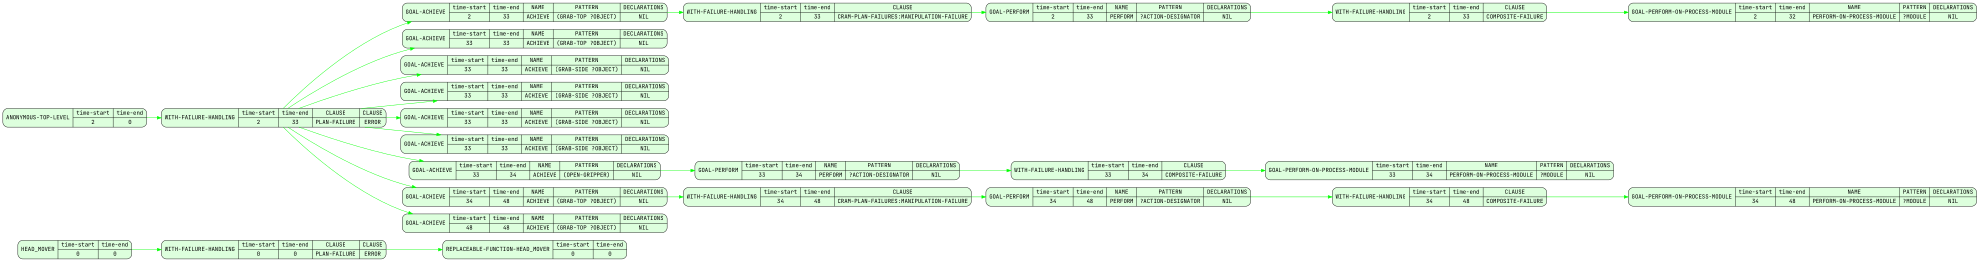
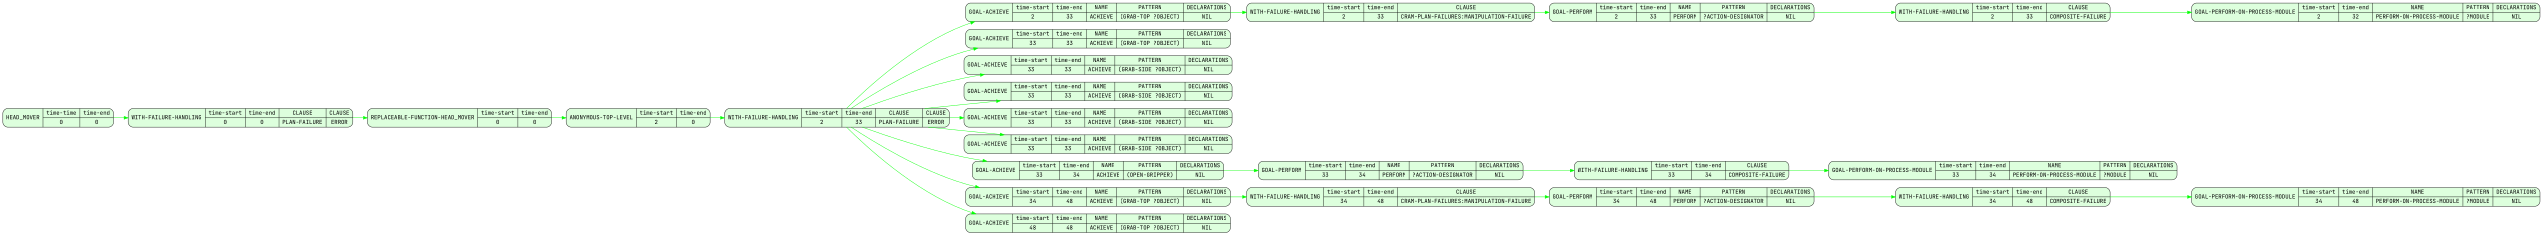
  digraph {
    fontname="JetBrains Mono"
    rankdir=LR
    node [fillcolor="#ddffdd" fontname="JetBrains Mono" shape=Mrecord style=filled]
    edge [color=green fontname="JetBrains Mono"]
-   n1 [label="{HEAD_MOVER|{time-start | 0}|{time-end | 0}}"]
+   n1 [label="{HEAD_MOVER|{time-time | 0}|{time-end | 0}}"]
    n2 [label="{WITH-FAILURE-HANDLING|{time-start | 0}|{time-end | 0}|{CLAUSE | PLAN-FAILURE}|{CLAUSE | ERROR}}"]
    n3 [label="{REPLACEABLE-FUNCTION-HEAD_MOVER|{time-start | 0}|{time-end | 0}}"]
    n4 [label="{ANONYMOUS-TOP-LEVEL|{time-start | 2}|{time-end | 0}}"]
    n5 [label="{WITH-FAILURE-HANDLING|{time-start | 2}|{time-end | 33}|{CLAUSE | PLAN-FAILURE}|{CLAUSE | ERROR}}"]
    n6 [label="{GOAL-ACHIEVE|{time-start | 2}|{time-end | 33}|{NAME | ACHIEVE}|{PATTERN | (GRAB-TOP ?OBJECT)}|{DECLARATIONS | NIL}}"]
    n7 [label="{GOAL-ACHIEVE|{time-start | 33}|{time-end | 33}|{NAME | ACHIEVE}|{PATTERN | (GRAB-TOP ?OBJECT)}|{DECLARATIONS | NIL}}"]
    n8 [label="{GOAL-ACHIEVE|{time-start | 33}|{time-end | 33}|{NAME | ACHIEVE}|{PATTERN | (GRAB-SIDE ?OBJECT)}|{DECLARATIONS | NIL}}"]
    n9 [label="{GOAL-ACHIEVE|{time-start | 33}|{time-end | 33}|{NAME | ACHIEVE}|{PATTERN | (GRAB-SIDE ?OBJECT)}|{DECLARATIONS | NIL}}"]
    n10 [label="{GOAL-ACHIEVE|{time-start | 33}|{time-end | 33}|{NAME | ACHIEVE}|{PATTERN | (GRAB-SIDE ?OBJECT)}|{DECLARATIONS | NIL}}"]
    n11 [label="{GOAL-ACHIEVE|{time-start | 33}|{time-end | 33}|{NAME | ACHIEVE}|{PATTERN | (GRAB-SIDE ?OBJECT)}|{DECLARATIONS | NIL}}"]
    n12 [label="{GOAL-ACHIEVE|{time-start | 33}|{time-end | 34}|{NAME | ACHIEVE}|{PATTERN | (OPEN-GRIPPER)}|{DECLARATIONS | NIL}}"]
    n13 [label="{GOAL-ACHIEVE|{time-start | 34}|{time-end | 48}|{NAME | ACHIEVE}|{PATTERN | (GRAB-TOP ?OBJECT)}|{DECLARATIONS | NIL}}"]
    n14 [label="{GOAL-ACHIEVE|{time-start | 48}|{time-end | 48}|{NAME | ACHIEVE}|{PATTERN | (GRAB-TOP ?OBJECT)}|{DECLARATIONS | NIL}}"]
    n15 [label="{WITH-FAILURE-HANDLING|{time-start | 2}|{time-end | 33}|{CLAUSE | CRAM-PLAN-FAILURES:MANIPULATION-FAILURE}}"]
    n16 [label="{GOAL-PERFORM|{time-start | 33}|{time-end | 34}|{NAME | PERFORM}|{PATTERN | ?ACTION-DESIGNATOR}|{DECLARATIONS | NIL}}"]
    n17 [label="{WITH-FAILURE-HANDLING|{time-start | 34}|{time-end | 48}|{CLAUSE | CRAM-PLAN-FAILURES:MANIPULATION-FAILURE}}"]
    n18 [label="{GOAL-PERFORM|{time-start | 2}|{time-end | 33}|{NAME | PERFORM}|{PATTERN | ?ACTION-DESIGNATOR}|{DECLARATIONS | NIL}}"]
    n19 [label="{WITH-FAILURE-HANDLING|{time-start | 2}|{time-end | 33}|{CLAUSE | COMPOSITE-FAILURE}}"]
    n20 [label="{GOAL-PERFORM-ON-PROCESS-MODULE|{time-start | 2}|{time-end | 32}|{NAME | PERFORM-ON-PROCESS-MODULE}|{PATTERN | ?MODULE}|{DECLARATIONS | NIL}}"]
    n21 [label="{WITH-FAILURE-HANDLING|{time-start | 33}|{time-end | 34}|{CLAUSE | COMPOSITE-FAILURE}}"]
    n22 [label="{GOAL-PERFORM-ON-PROCESS-MODULE|{time-start | 33}|{time-end | 34}|{NAME | PERFORM-ON-PROCESS-MODULE}|{PATTERN | ?MODULE}|{DECLARATIONS | NIL}}"]
    n23 [label="{GOAL-PERFORM|{time-start | 34}|{time-end | 48}|{NAME | PERFORM}|{PATTERN | ?ACTION-DESIGNATOR}|{DECLARATIONS | NIL}}"]
    n24 [label="{WITH-FAILURE-HANDLING|{time-start | 34}|{time-end | 48}|{CLAUSE | COMPOSITE-FAILURE}}"]
    n25 [label="{GOAL-PERFORM-ON-PROCESS-MODULE|{time-start | 34}|{time-end | 48}|{NAME | PERFORM-ON-PROCESS-MODULE}|{PATTERN | ?MODULE}|{DECLARATIONS | NIL}}"]
    n1 -> n2
    n2 -> n3
+   n3 -> n4
    n4 -> n5
    n5 -> n6
    n5 -> n7
    n5 -> n8
    n5 -> n9
    n5 -> n10
    n5 -> n11
    n5 -> n12
    n5 -> n13
    n5 -> n14
    n6 -> n15
    n12 -> n16
    n13 -> n17
    n15 -> n18
    n16 -> n21
    n17 -> n23
    n18 -> n19
    n19 -> n20
    n21 -> n22
    n23 -> n24
    n24 -> n25
  }
